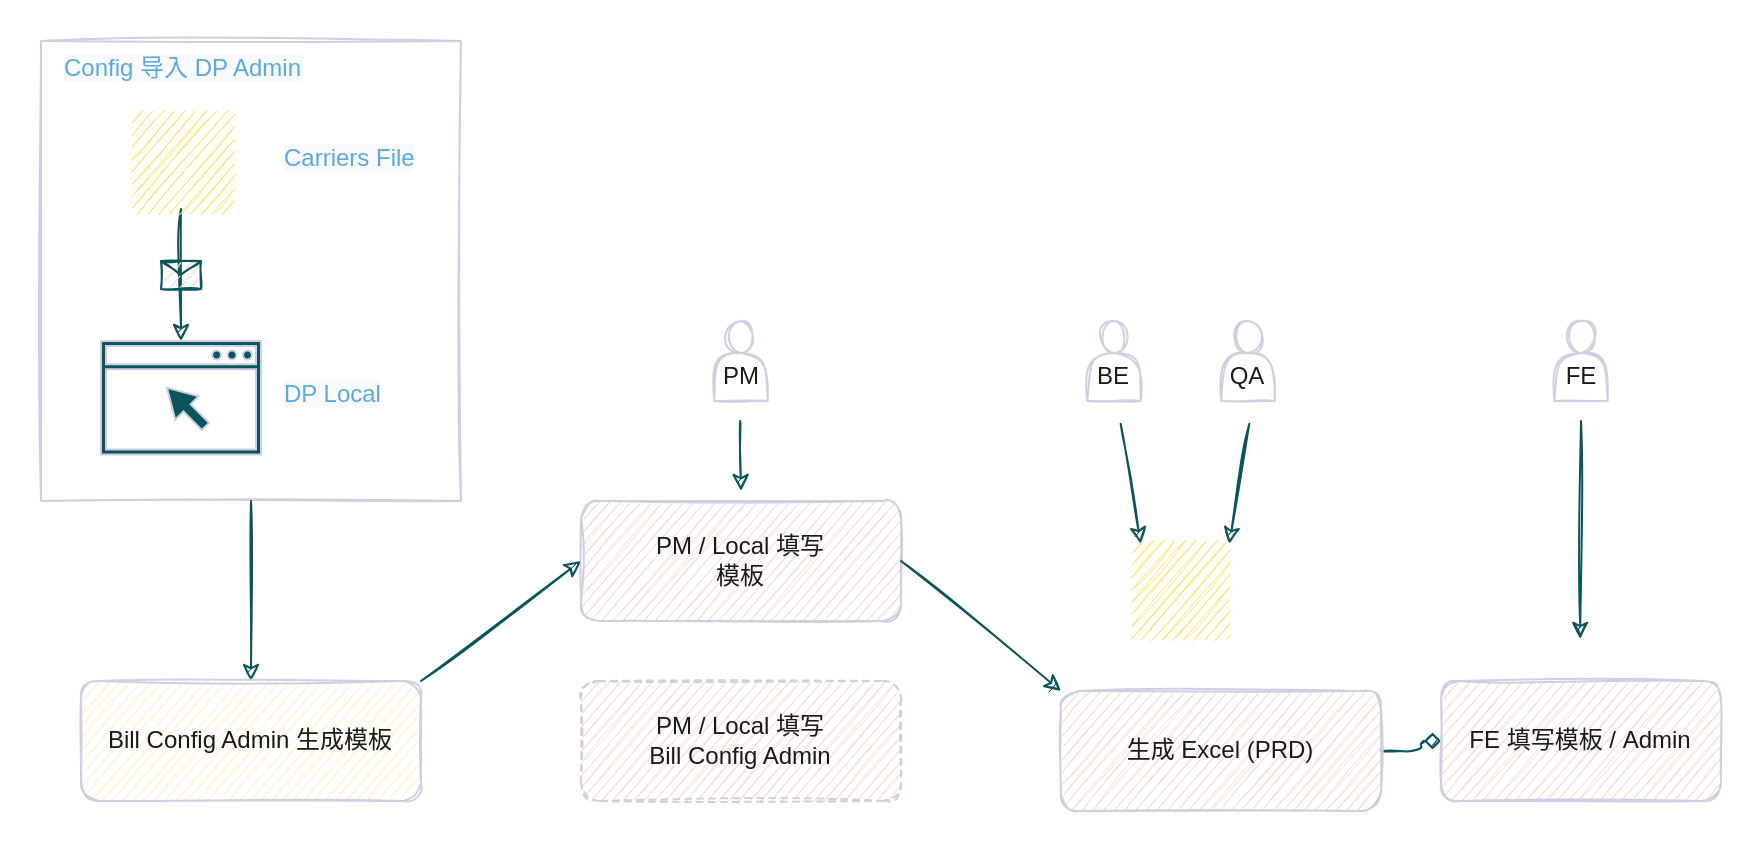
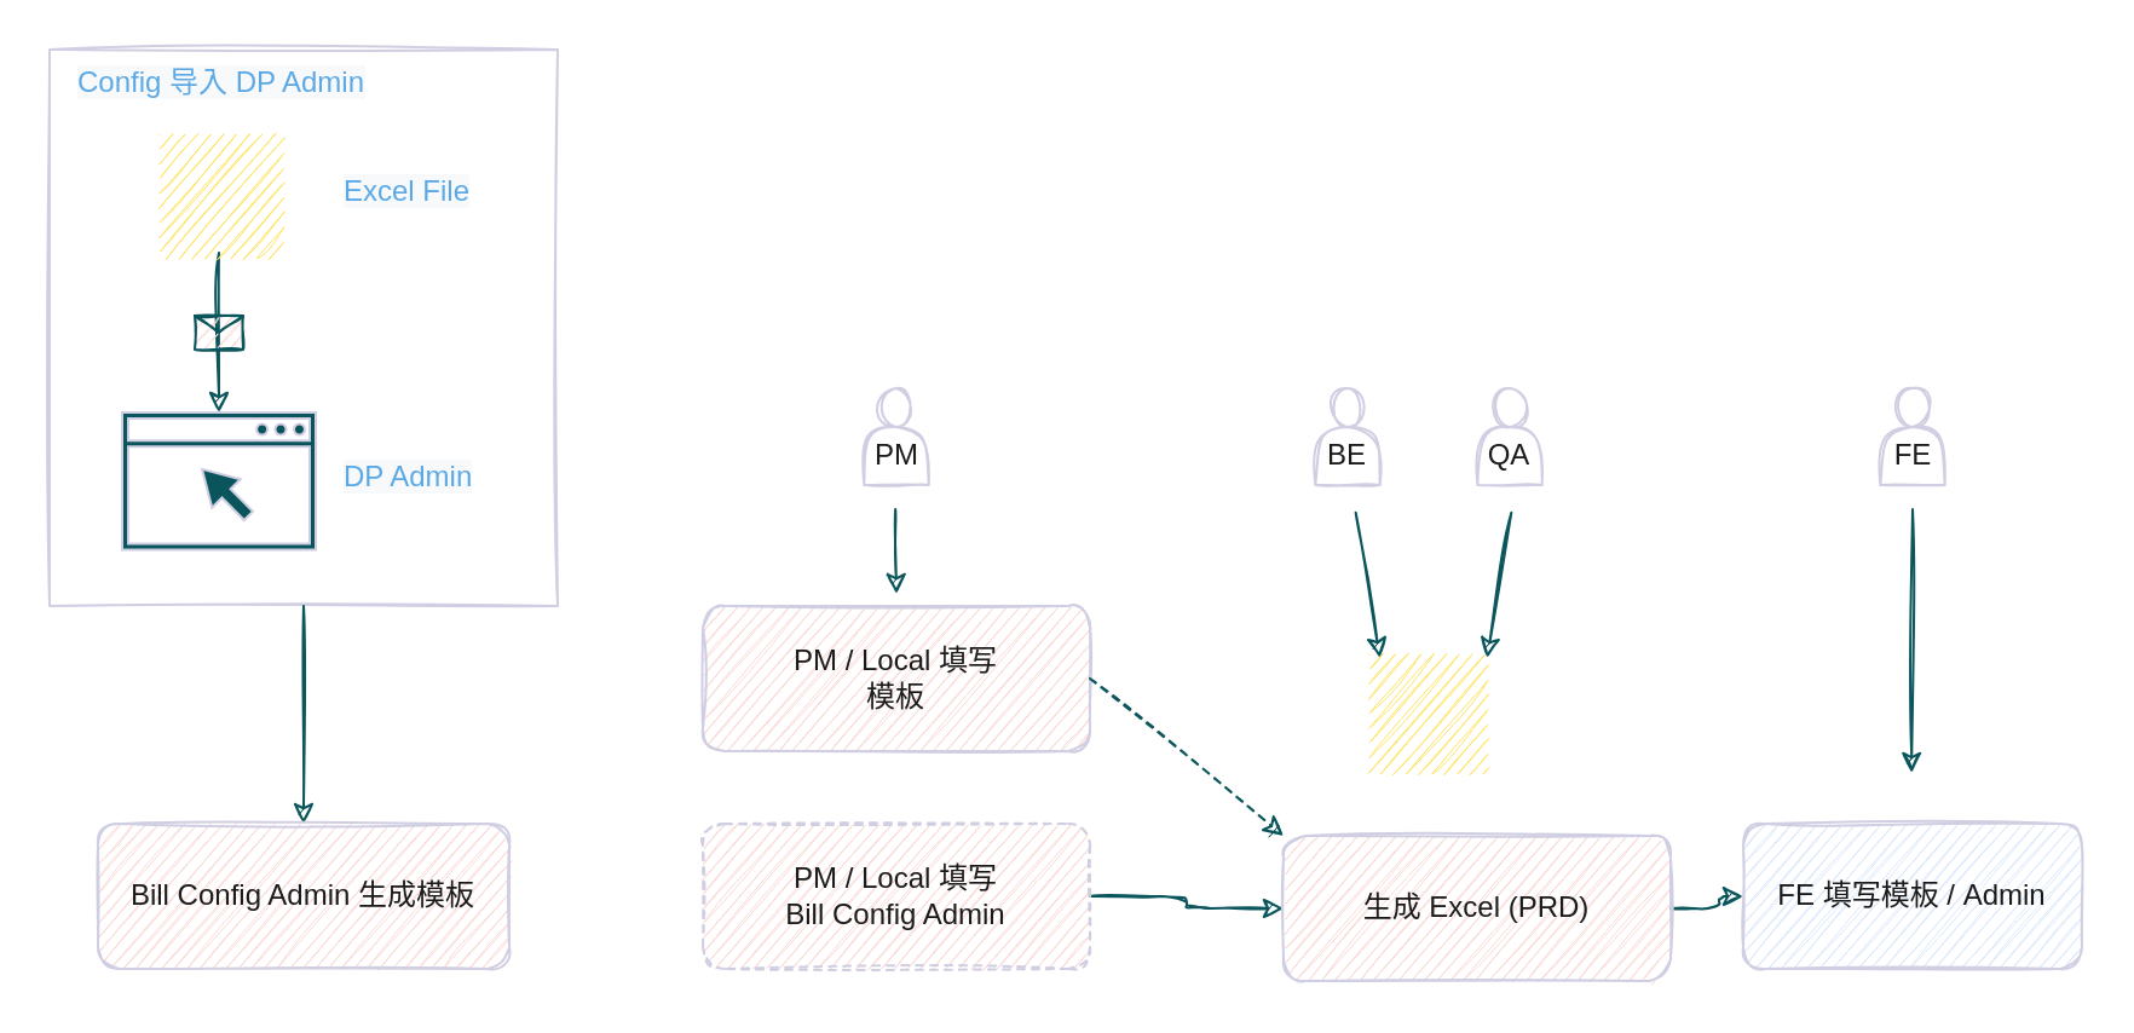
  <mxCell id="0" />
  <mxCell id="1" parent="0" />
  <mxCell id="2" value="" style="rounded=0;whiteSpace=wrap;html=1;sketch=1;fontColor=#1A1A1A;strokeColor=#D0CEE2;fillColor=none;" parent="1" vertex="1"><mxGeometry x="20" y="20" width="210" height="230" as="geometry" /></mxCell>
  <mxCell id="3" style="edgeStyle=orthogonalEdgeStyle;curved=0;rounded=1;sketch=1;orthogonalLoop=1;jettySize=auto;html=1;exitX=0.5;exitY=1;exitDx=0;exitDy=0;entryX=0.5;entryY=0;entryDx=0;entryDy=0;fontColor=#1A1A1A;strokeColor=#09555B;" parent="1" source="2" target="4" edge="1"><mxGeometry relative="1" as="geometry"><mxPoint x="200" y="200" as="sourcePoint" /></mxGeometry></mxCell>
- <mxCell id="4" value="Bill Config Admin 生成模板" style="rounded=1;whiteSpace=wrap;html=1;fontSize=12;glass=0;strokeWidth=1;shadow=0;sketch=1;fillColor=#fff2cc;strokeColor=#D0CEE2;fontColor=#1A1A1A;" parent="1" vertex="1"><mxGeometry x="40" y="340" width="170" height="60" as="geometry" /></mxCell>
+ <mxCell id="4" value="Bill Config Admin 生成模板" style="rounded=1;whiteSpace=wrap;html=1;fontSize=12;glass=0;strokeWidth=1;shadow=0;sketch=1;fillColor=#FAD9D5;strokeColor=#D0CEE2;fontColor=#1A1A1A;" parent="1" vertex="1"><mxGeometry x="40" y="340" width="170" height="60" as="geometry" /></mxCell>
  <mxCell id="5" value="" style="endArrow=classic;html=1;rounded=1;sketch=1;fontColor=#1A1A1A;strokeColor=#09555B;curved=0;exitX=0.5;exitY=1;exitDx=0;exitDy=0;" parent="1" source="19" target="17" edge="1"><mxGeometry relative="1" as="geometry"><mxPoint x="125" y="100" as="sourcePoint" /><mxPoint x="125" y="170" as="targetPoint" /></mxGeometry></mxCell>
  <mxCell id="6" value="" style="shape=message;html=1;outlineConnect=0;rounded=0;sketch=1;fontColor=#1A1A1A;strokeColor=#09555B;fillColor=#FAD9D5;" parent="5" vertex="1"><mxGeometry width="20" height="14" relative="1" as="geometry"><mxPoint x="-10" y="-7" as="offset" /></mxGeometry></mxCell>
  <mxCell id="7" value="&lt;meta charset=&quot;utf-8&quot;&gt;&lt;span style=&quot;color: rgb(90, 169, 230); font-family: Helvetica; font-size: 12px; font-style: normal; font-variant-ligatures: normal; font-variant-caps: normal; font-weight: 400; letter-spacing: normal; orphans: 2; text-align: center; text-indent: 0px; text-transform: none; widows: 2; word-spacing: 0px; -webkit-text-stroke-width: 0px; background-color: rgb(248, 249, 250); text-decoration-thickness: initial; text-decoration-style: initial; text-decoration-color: initial; float: none; display: inline !important;&quot;&gt;Config 导入 DP Admin&lt;/span&gt;" style="text;whiteSpace=wrap;html=1;fontColor=#1A1A1A;" parent="1" vertex="1"><mxGeometry x="30" y="20" width="150" height="30" as="geometry" /></mxCell>
  <mxCell id="8" value="PM / Local 填写 &lt;br&gt;模板" style="rounded=1;whiteSpace=wrap;html=1;fontSize=12;glass=0;strokeWidth=1;shadow=0;sketch=1;fillColor=#FAD9D5;strokeColor=#D0CEE2;fontColor=#1A1A1A;" parent="1" vertex="1"><mxGeometry x="290" y="250" width="160" height="60" as="geometry" /></mxCell>
+ <mxCell id="9" style="edgeStyle=orthogonalEdgeStyle;curved=0;rounded=1;sketch=1;orthogonalLoop=1;jettySize=auto;html=1;exitX=1;exitY=0.5;exitDx=0;exitDy=0;entryX=0;entryY=0.5;entryDx=0;entryDy=0;fontColor=#1A1A1A;strokeColor=#09555B;" parent="1" source="10" target="13" edge="1"><mxGeometry relative="1" as="geometry" /></mxCell>
  <mxCell id="10" value="PM / Local 填写&lt;br&gt;Bill Config Admin" style="rounded=1;whiteSpace=wrap;html=1;fontSize=12;glass=0;strokeWidth=1;shadow=0;sketch=1;fillColor=#FAD9D5;strokeColor=#D0CEE2;fontColor=#1A1A1A;dashed=1;" parent="1" vertex="1"><mxGeometry x="290" y="340" width="160" height="60" as="geometry" /></mxCell>
- <mxCell id="11" value="" style="endArrow=classic;html=1;rounded=1;sketch=1;fontColor=#1A1A1A;strokeColor=#09555B;curved=0;entryX=0;entryY=0.5;entryDx=0;entryDy=0;exitX=1;exitY=0;exitDx=0;exitDy=0;" parent="1" source="4" target="8" edge="1"><mxGeometry width="50" height="50" relative="1" as="geometry"><mxPoint x="160" y="500" as="sourcePoint" /><mxPoint x="210" y="450" as="targetPoint" /></mxGeometry></mxCell>
- <mxCell id="12" value="" style="edgeStyle=orthogonalEdgeStyle;curved=0;rounded=1;sketch=1;orthogonalLoop=1;jettySize=auto;html=1;fontColor=#1A1A1A;strokeColor=#09555B;endArrow=diamond;" parent="1" source="13" target="15" edge="1"><mxGeometry relative="1" as="geometry" /></mxCell>
+ <mxCell id="12" value="" style="edgeStyle=orthogonalEdgeStyle;curved=0;rounded=1;sketch=1;orthogonalLoop=1;jettySize=auto;html=1;fontColor=#1A1A1A;strokeColor=#09555B;" parent="1" source="13" target="15" edge="1"><mxGeometry relative="1" as="geometry" /></mxCell>
  <mxCell id="13" value="生成 Excel (PRD)" style="rounded=1;whiteSpace=wrap;html=1;fontSize=12;glass=0;strokeWidth=1;shadow=0;sketch=1;fillColor=#FAD9D5;strokeColor=#D0CEE2;fontColor=#1A1A1A;" parent="1" vertex="1"><mxGeometry x="530" y="345" width="160" height="60" as="geometry" /></mxCell>
- <mxCell id="14" value="" style="endArrow=classic;html=1;rounded=1;sketch=1;fontColor=#1A1A1A;strokeColor=#09555B;curved=0;entryX=0;entryY=0;entryDx=0;entryDy=0;exitX=1;exitY=0.5;exitDx=0;exitDy=0;" parent="1" source="8" target="13" edge="1"><mxGeometry width="50" height="50" relative="1" as="geometry"><mxPoint x="220" y="350" as="sourcePoint" /><mxPoint x="300" y="290" as="targetPoint" /></mxGeometry></mxCell>
- <mxCell id="15" value="FE 填写模板 / Admin" style="fillColor=#FAD9D5;strokeColor=#D0CEE2;fontColor=#1A1A1A;rounded=1;glass=0;strokeWidth=1;shadow=0;sketch=1;align=center;whiteSpace=wrap;html=1;labelBackgroundColor=none;labelBorderColor=none;" parent="1" vertex="1"><mxGeometry x="720" y="340" width="140" height="60" as="geometry" /></mxCell>
+ <mxCell id="14" value="" style="endArrow=classic;html=1;rounded=1;sketch=1;fontColor=#1A1A1A;strokeColor=#09555B;curved=0;entryX=0;entryY=0;entryDx=0;entryDy=0;exitX=1;exitY=0.5;exitDx=0;exitDy=0;dashed=1;" parent="1" source="8" target="13" edge="1"><mxGeometry width="50" height="50" relative="1" as="geometry"><mxPoint x="220" y="350" as="sourcePoint" /><mxPoint x="300" y="290" as="targetPoint" /></mxGeometry></mxCell>
+ <mxCell id="15" value="FE 填写模板 / Admin" style="fillColor=#dae8fc;strokeColor=#D0CEE2;fontColor=#1A1A1A;rounded=1;glass=0;strokeWidth=1;shadow=0;sketch=1;align=center;whiteSpace=wrap;html=1;labelBackgroundColor=none;labelBorderColor=none;" parent="1" vertex="1"><mxGeometry x="720" y="340" width="140" height="60" as="geometry" /></mxCell>
  <mxCell id="16" value="&lt;br&gt;QA" style="shape=actor;whiteSpace=wrap;html=1;rounded=0;labelBackgroundColor=none;labelBorderColor=none;sketch=1;fontColor=#1A1A1A;strokeColor=#D0CEE2;fillColor=none;" parent="1" vertex="1"><mxGeometry x="610.17" y="160" width="26.67" height="40" as="geometry" /></mxCell>
  <mxCell id="17" value="" style="sketch=0;pointerEvents=1;shadow=0;dashed=0;html=1;strokeColor=#D0CEE2;fillColor=#09555B;aspect=fixed;labelPosition=center;verticalLabelPosition=bottom;verticalAlign=top;align=center;outlineConnect=0;shape=mxgraph.vvd.web_browser;rounded=0;labelBackgroundColor=none;labelBorderColor=none;fontSize=12;fontColor=#1A1A1A;" parent="1" vertex="1"><mxGeometry x="50" y="170" width="80" height="56.8" as="geometry" /></mxCell>
- <mxCell id="18" value="&lt;span style=&quot;color: rgb(90, 169, 230); font-family: Helvetica; font-size: 12px; font-style: normal; font-variant-ligatures: normal; font-variant-caps: normal; font-weight: 400; letter-spacing: normal; orphans: 2; text-align: center; text-indent: 0px; text-transform: none; widows: 2; word-spacing: 0px; -webkit-text-stroke-width: 0px; background-color: rgb(248, 249, 250); text-decoration-thickness: initial; text-decoration-style: initial; text-decoration-color: initial; float: none; display: inline !important;&quot;&gt;DP Local&lt;br&gt;&lt;/span&gt;" style="text;whiteSpace=wrap;html=1;fontColor=#1A1A1A;" parent="1" vertex="1"><mxGeometry x="140" y="183.4" width="60" height="30" as="geometry" /></mxCell>
+ <mxCell id="18" value="&lt;span style=&quot;color: rgb(90, 169, 230); font-family: Helvetica; font-size: 12px; font-style: normal; font-variant-ligatures: normal; font-variant-caps: normal; font-weight: 400; letter-spacing: normal; orphans: 2; text-align: center; text-indent: 0px; text-transform: none; widows: 2; word-spacing: 0px; -webkit-text-stroke-width: 0px; background-color: rgb(248, 249, 250); text-decoration-thickness: initial; text-decoration-style: initial; text-decoration-color: initial; float: none; display: inline !important;&quot;&gt;DP Admin&lt;br&gt;&lt;/span&gt;" style="text;whiteSpace=wrap;html=1;fontColor=#1A1A1A;" parent="1" vertex="1"><mxGeometry x="140" y="183.4" width="60" height="30" as="geometry" /></mxCell>
  <mxCell id="19" value="" style="shape=image;html=1;verticalAlign=top;verticalLabelPosition=bottom;imageAspect=0;aspect=fixed;image=https://cdn0.iconfinder.com/data/icons/logos-brands/24/logo_brand_brands_logos_excel-128.png;rounded=0;labelBorderColor=none;sketch=1;fontSize=12;fontColor=#1A1A1A;strokeColor=#D0CEE2;fillColor=none;imageBackground=#FFE45E;imageBorder=none;fillStyle=auto;" parent="1" vertex="1"><mxGeometry x="65.5" y="55" width="49" height="49" as="geometry" /></mxCell>
- <mxCell id="20" value="&lt;span style=&quot;color: rgb(90, 169, 230); font-family: Helvetica; font-size: 12px; font-style: normal; font-variant-ligatures: normal; font-variant-caps: normal; font-weight: 400; letter-spacing: normal; orphans: 2; text-align: center; text-indent: 0px; text-transform: none; widows: 2; word-spacing: 0px; -webkit-text-stroke-width: 0px; background-color: rgb(248, 249, 250); text-decoration-thickness: initial; text-decoration-style: initial; text-decoration-color: initial; float: none; display: inline !important;&quot;&gt;Carriers File&lt;/span&gt;" style="text;whiteSpace=wrap;html=1;fontColor=#1A1A1A;" parent="1" vertex="1"><mxGeometry x="140" y="64.5" width="130" height="30" as="geometry" /></mxCell>
+ <mxCell id="20" value="&lt;span style=&quot;color: rgb(90, 169, 230); font-family: Helvetica; font-size: 12px; font-style: normal; font-variant-ligatures: normal; font-variant-caps: normal; font-weight: 400; letter-spacing: normal; orphans: 2; text-align: center; text-indent: 0px; text-transform: none; widows: 2; word-spacing: 0px; -webkit-text-stroke-width: 0px; background-color: rgb(248, 249, 250); text-decoration-thickness: initial; text-decoration-style: initial; text-decoration-color: initial; float: none; display: inline !important;&quot;&gt;Excel File&lt;/span&gt;" style="text;whiteSpace=wrap;html=1;fontColor=#1A1A1A;" parent="1" vertex="1"><mxGeometry x="140" y="64.5" width="130" height="30" as="geometry" /></mxCell>
  <mxCell id="21" value="&lt;br&gt;BE" style="shape=actor;whiteSpace=wrap;html=1;rounded=0;labelBackgroundColor=none;labelBorderColor=none;sketch=1;fontColor=#1A1A1A;strokeColor=#D0CEE2;fillColor=none;" parent="1" vertex="1"><mxGeometry x="543.17" y="160" width="26.67" height="40" as="geometry" /></mxCell>
  <mxCell id="22" value="" style="endArrow=classic;html=1;rounded=1;sketch=1;fontSize=12;fontColor=#1A1A1A;strokeColor=#09555B;curved=0;" parent="1" edge="1"><mxGeometry width="50" height="50" relative="1" as="geometry"><mxPoint x="559.84" y="211.4" as="sourcePoint" /><mxPoint x="569.84" y="271.4" as="targetPoint" /></mxGeometry></mxCell>
  <mxCell id="23" value="" style="endArrow=classic;html=1;rounded=1;sketch=1;fontSize=12;fontColor=#1A1A1A;strokeColor=#09555B;curved=0;" parent="1" edge="1"><mxGeometry width="50" height="50" relative="1" as="geometry"><mxPoint x="624.17" y="211.4" as="sourcePoint" /><mxPoint x="614.17" y="271.4" as="targetPoint" /></mxGeometry></mxCell>
  <mxCell id="24" value="" style="shape=image;html=1;verticalAlign=top;verticalLabelPosition=bottom;imageAspect=0;aspect=fixed;image=https://cdn0.iconfinder.com/data/icons/logos-brands/24/logo_brand_brands_logos_excel-128.png;rounded=0;labelBorderColor=none;sketch=1;fontSize=12;fontColor=#1A1A1A;strokeColor=#D0CEE2;fillColor=none;imageBackground=#FFE45E;imageBorder=none;fillStyle=auto;" parent="1" vertex="1"><mxGeometry x="565.51" y="270" width="49" height="49" as="geometry" /></mxCell>
  <mxCell id="25" value="&lt;br&gt;FE" style="shape=actor;whiteSpace=wrap;html=1;rounded=0;labelBackgroundColor=none;labelBorderColor=none;sketch=1;fontColor=#1A1A1A;strokeColor=#D0CEE2;fillColor=none;" parent="1" vertex="1"><mxGeometry x="776.66" y="160" width="26.67" height="40" as="geometry" /></mxCell>
  <mxCell id="26" value="&lt;br&gt;PM" style="shape=actor;whiteSpace=wrap;html=1;rounded=0;labelBackgroundColor=none;labelBorderColor=none;sketch=1;fontColor=#1A1A1A;strokeColor=#D0CEE2;fillColor=none;" parent="1" vertex="1"><mxGeometry x="356.66" y="160" width="26.67" height="40" as="geometry" /></mxCell>
  <mxCell id="27" value="" style="endArrow=classic;html=1;rounded=1;sketch=1;fontSize=12;fontColor=#1A1A1A;strokeColor=#09555B;curved=0;" parent="1" edge="1"><mxGeometry width="50" height="50" relative="1" as="geometry"><mxPoint x="790" y="210" as="sourcePoint" /><mxPoint x="789.6" y="319" as="targetPoint" /></mxGeometry></mxCell>
  <mxCell id="28" value="" style="endArrow=classic;html=1;rounded=1;sketch=1;fontSize=12;fontColor=#1A1A1A;strokeColor=#09555B;curved=0;" parent="1" edge="1"><mxGeometry width="50" height="50" relative="1" as="geometry"><mxPoint x="369.6" y="210" as="sourcePoint" /><mxPoint x="369.99" y="245" as="targetPoint" /></mxGeometry></mxCell>
